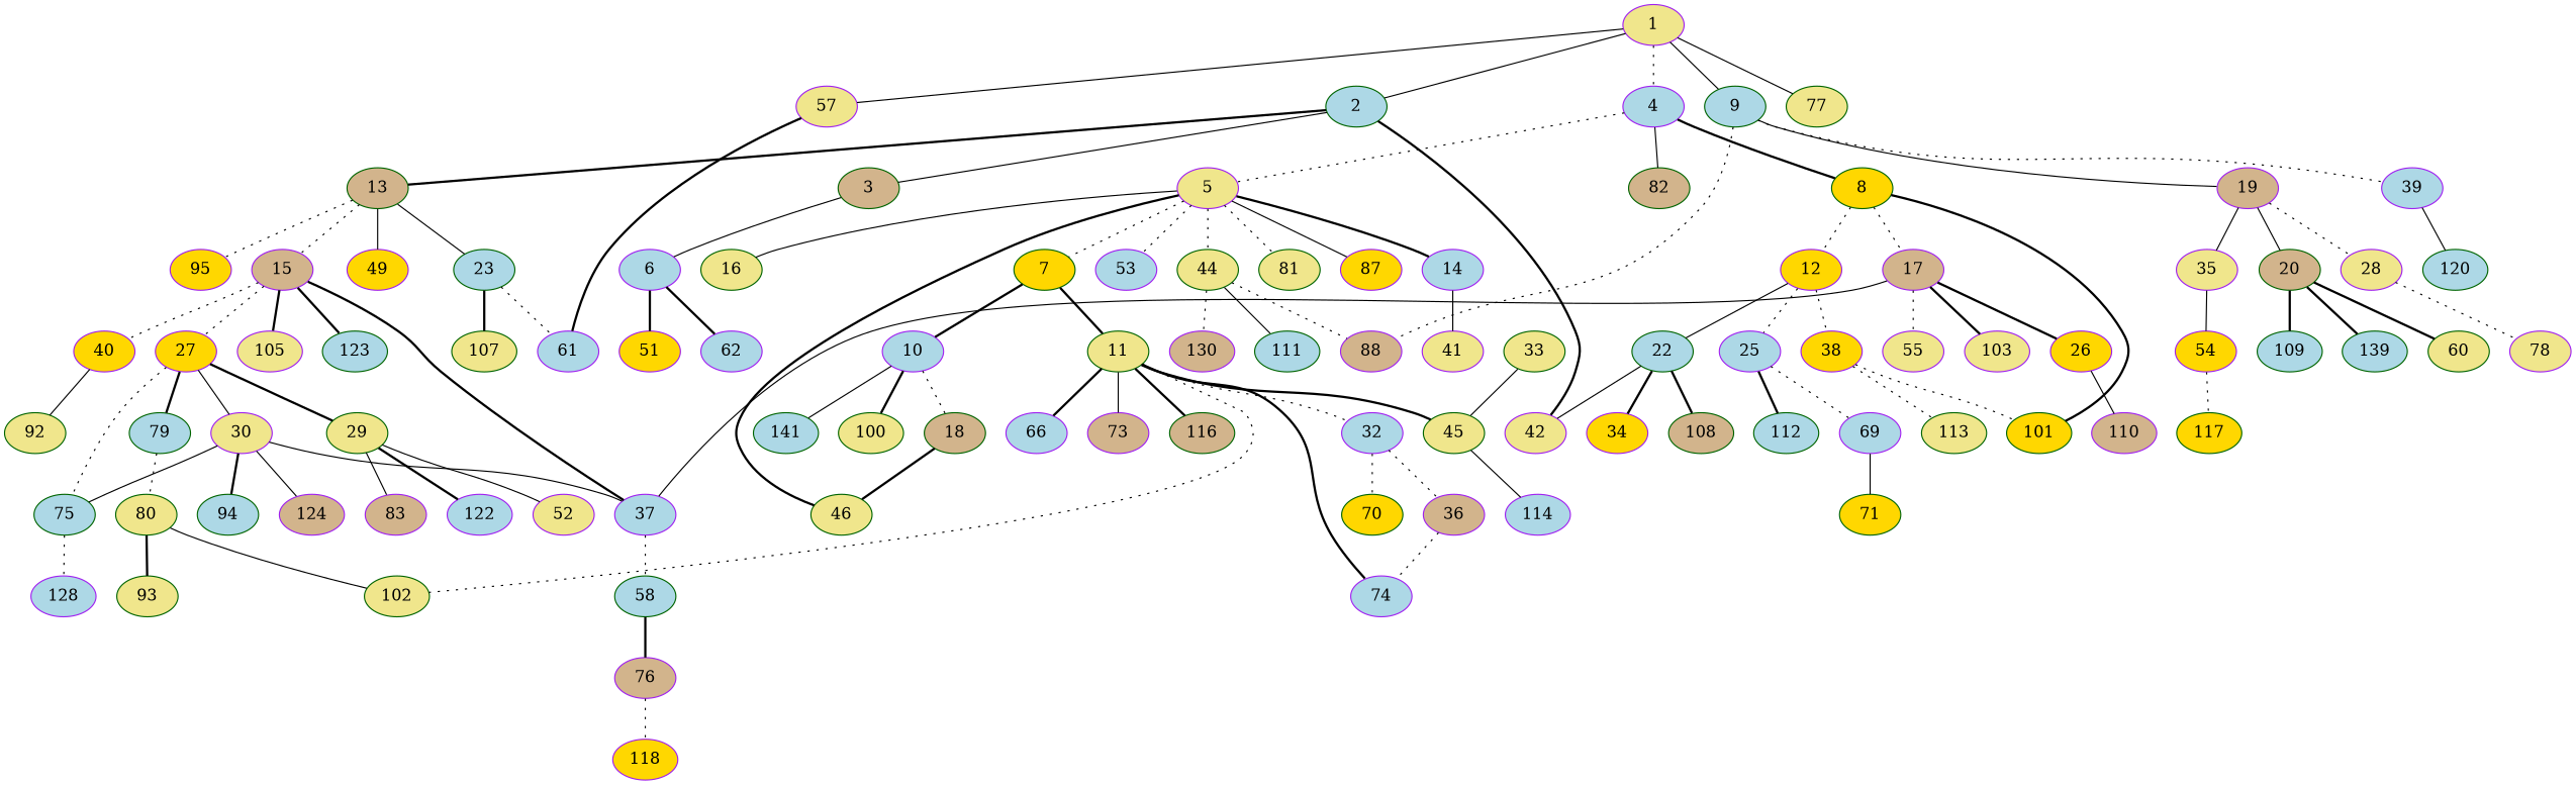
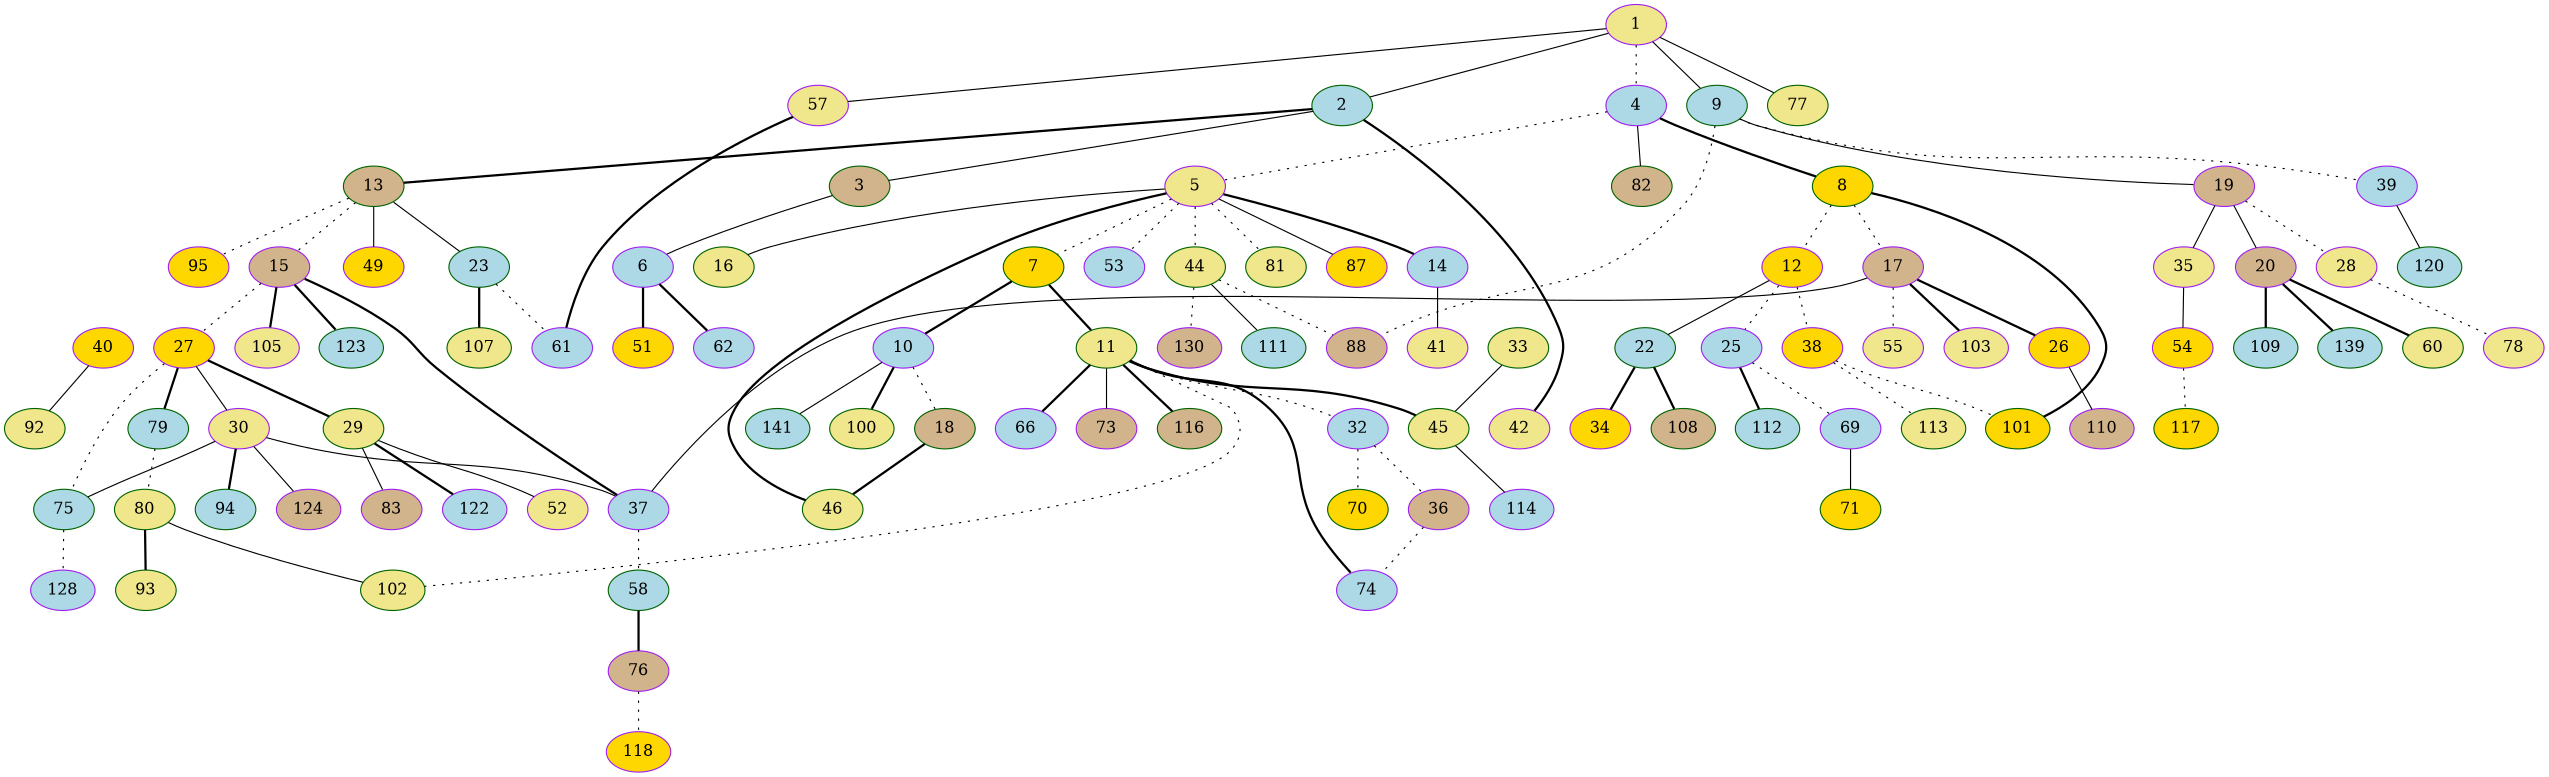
  graph {
    node [color=purple fillcolor=lightblue style=filled]
    edge [style=dotted]
    2 [color=darkgreen super="+21"]
    3 [color=darkgreen fillcolor=tan]
    13 [color=darkgreen fillcolor=tan]
    42 [fillcolor=khaki super="+96+68"]
    1 [fillcolor=khaki]
    4
    9 [color=darkgreen]
    57 [fillcolor=khaki]
    77 [color=darkgreen fillcolor=khaki]
    5 [fillcolor=khaki]
    8 [color=darkgreen fillcolor=gold]
    82 [color=darkgreen fillcolor=tan]
    19 [fillcolor=tan]
    39 [super="+43+50"]
    88 [fillcolor=tan]
    61 [super="+126"]
    6
    15 [fillcolor=tan super="+85"]
    23 [color=darkgreen]
    49 [fillcolor=gold]
    95 [fillcolor=gold]
    51 [fillcolor=gold]
    62
    7 [color=darkgreen fillcolor=gold]
    14 [super="+99"]
    16 [color=darkgreen fillcolor=khaki]
    44 [color=darkgreen fillcolor=khaki super="+63"]
    46 [color=darkgreen fillcolor=khaki super="+121"]
    53
    81 [color=darkgreen fillcolor=khaki]
    87 [fillcolor=gold]
    12 [fillcolor=gold]
    17 [fillcolor=tan super="+31"]
    101 [color=darkgreen fillcolor=gold super="+134"]
    10
    11 [color=darkgreen fillcolor=khaki super="+56+135"]
    41 [fillcolor=khaki super="+65+127"]
    111 [color=darkgreen super="+115"]
    130 [fillcolor=tan]
    18 [color=darkgreen fillcolor=tan]
    100 [color=darkgreen fillcolor=khaki]
    141 [color=darkgreen]
    32
    45 [color=darkgreen fillcolor=khaki]
    66
    73 [fillcolor=tan]
    74
    102 [color=darkgreen fillcolor=khaki super="+140"]
    116 [color=darkgreen fillcolor=tan]
    22 [color=darkgreen]
    25
    38 [fillcolor=gold]
    37
    26 [fillcolor=gold]
    55 [fillcolor=khaki]
    103 [fillcolor=khaki]
-   20 [color=darkgreen fillcolor=tan super="+24"]
+   20 [fillcolor=tan super="+24"]
    28 [fillcolor=khaki]
    35 [fillcolor=khaki]
    120 [color=darkgreen]
    36 [fillcolor=tan]
    70 [color=darkgreen fillcolor=gold]
    114
    34 [fillcolor=gold super="+59"]
    108 [color=darkgreen fillcolor=tan super="+133"]
    69
    112 [color=darkgreen]
    113 [color=darkgreen fillcolor=khaki]
    27 [fillcolor=gold]
    40 [fillcolor=gold super="+86"]
    105 [fillcolor=khaki]
    123 [color=darkgreen]
    107 [color=darkgreen fillcolor=khaki]
    29 [color=darkgreen fillcolor=khaki super="+48+84"]
    30 [fillcolor=khaki super="+47+89"]
    75 [color=darkgreen]
    79 [color=darkgreen]
    58 [color=darkgreen super="+91"]
    92 [color=darkgreen fillcolor=khaki super="+104"]
    110 [fillcolor=tan]
    60 [color=darkgreen fillcolor=khaki]
    109 [color=darkgreen super="+138"]
    139 [color=darkgreen]
    78 [fillcolor=khaki super="+97"]
    54 [fillcolor=gold]
    33 [color=darkgreen fillcolor=khaki]
    71 [color=darkgreen fillcolor=gold]
    52 [fillcolor=khaki super="+132"]
    83 [fillcolor=tan]
    122
    94 [color=darkgreen]
    124 [fillcolor=tan]
    128
    80 [color=darkgreen fillcolor=khaki]
    117 [color=darkgreen fillcolor=gold super="+137"]
    76 [fillcolor=tan]
    118 [fillcolor=gold]
    93 [color=darkgreen fillcolor=khaki]
    2 -- 3 [style=solid]
    2 -- 13 [style=bold]
    2 -- 42 [style=bold]
    3 -- 6 [style=solid]
    13 -- 15
    13 -- 23 [style=solid]
    13 -- 49 [style=solid]
    13 -- 95
    1 -- 2 [style=solid]
    1 -- 4
    1 -- 9 [style=solid]
    1 -- 57 [style=solid]
    1 -- 77 [style=solid]
    4 -- 5
    4 -- 8 [style=bold]
    4 -- 82 [style=solid]
    9 -- 19 [style=solid]
    9 -- 39
    9 -- 88
    57 -- 61 [style=bold]
    5 -- 7
    5 -- 14 [style=bold]
    5 -- 16 [style=solid]
    5 -- 44
    5 -- 46 [style=bold]
    5 -- 53
    5 -- 81
    5 -- 87 [style=solid]
    8 -- 12
    8 -- 17
    8 -- 101 [style=bold]
    19 -- 20 [style=solid]
    19 -- 28
    19 -- 35 [style=solid]
    39 -- 120 [style=solid]
    6 -- 51 [style=bold]
    6 -- 62 [style=bold]
    15 -- 37 [style=bold]
    15 -- 27
-   15 -- 40 [weight=2]
    15 -- 105 [style=bold]
    15 -- 123 [style=bold]
    23 -- 61
    23 -- 107 [style=bold]
    7 -- 10 [style=bold]
    7 -- 11 [style=bold]
    14 -- 41 [style=solid]
    44 -- 88
    44 -- 111 [style=solid]
    44 -- 130
    12 -- 22 [style=solid]
    12 -- 25
    12 -- 38
    17 -- 37 [style=solid]
    17 -- 26 [style=bold]
    17 -- 55
    17 -- 103 [style=bold]
    10 -- 18
    10 -- 100 [style=bold]
    10 -- 141 [style=solid]
    11 -- 32
    11 -- 45 [style=bold]
    11 -- 66 [style=bold]
    11 -- 73 [style=solid weight=2]
    11 -- 74 [style=bold]
    11 -- 102
    11 -- 116 [style=bold]
    18 -- 46 [style=bold]
    32 -- 36
    32 -- 70
    45 -- 114 [style=solid]
-   22 -- 42 [style=solid]
    22 -- 34 [style=bold]
    22 -- 108 [style=bold]
    25 -- 69
    25 -- 112 [style=bold]
    38 -- 101
    38 -- 113
    37 -- 58
    26 -- 110 [style=solid]
    20 -- 60 [style=bold]
    20 -- 109 [style=bold]
    20 -- 139 [style=bold]
    28 -- 78
    35 -- 54 [style=solid]
    36 -- 74
    69 -- 71 [style=solid]
    27 -- 29 [style=bold]
    27 -- 30 [style=solid]
    27 -- 75
    27 -- 79 [style=bold]
    40 -- 92 [style=solid]
    29 -- 52 [style=solid]
    29 -- 83 [style=solid]
    29 -- 122 [style=bold]
    30 -- 37 [style=solid]
    30 -- 75 [style=solid]
    30 -- 94 [style=bold]
    30 -- 124 [style=solid]
    75 -- 128
    79 -- 80
    58 -- 76 [style=bold]
    54 -- 117
    33 -- 45 [style=solid]
    80 -- 102 [style=solid]
    80 -- 93 [style=bold]
    76 -- 118
  }
